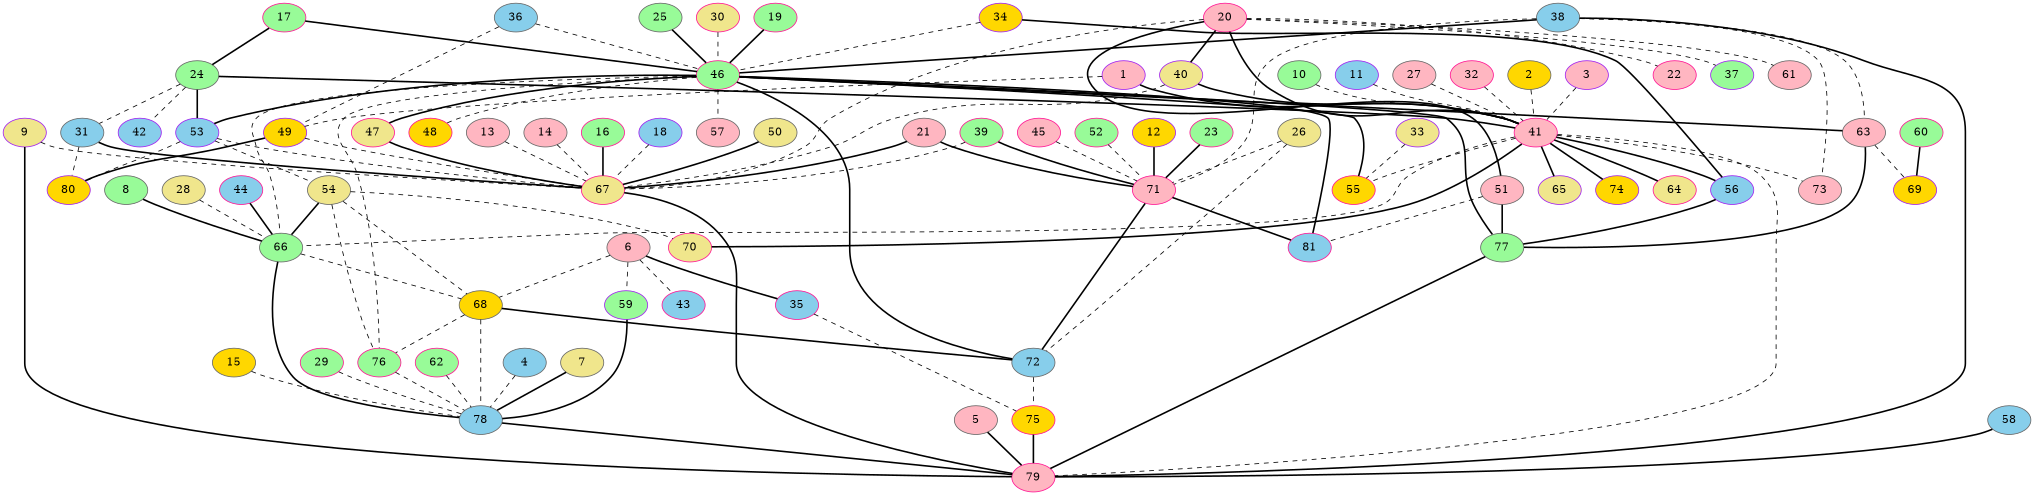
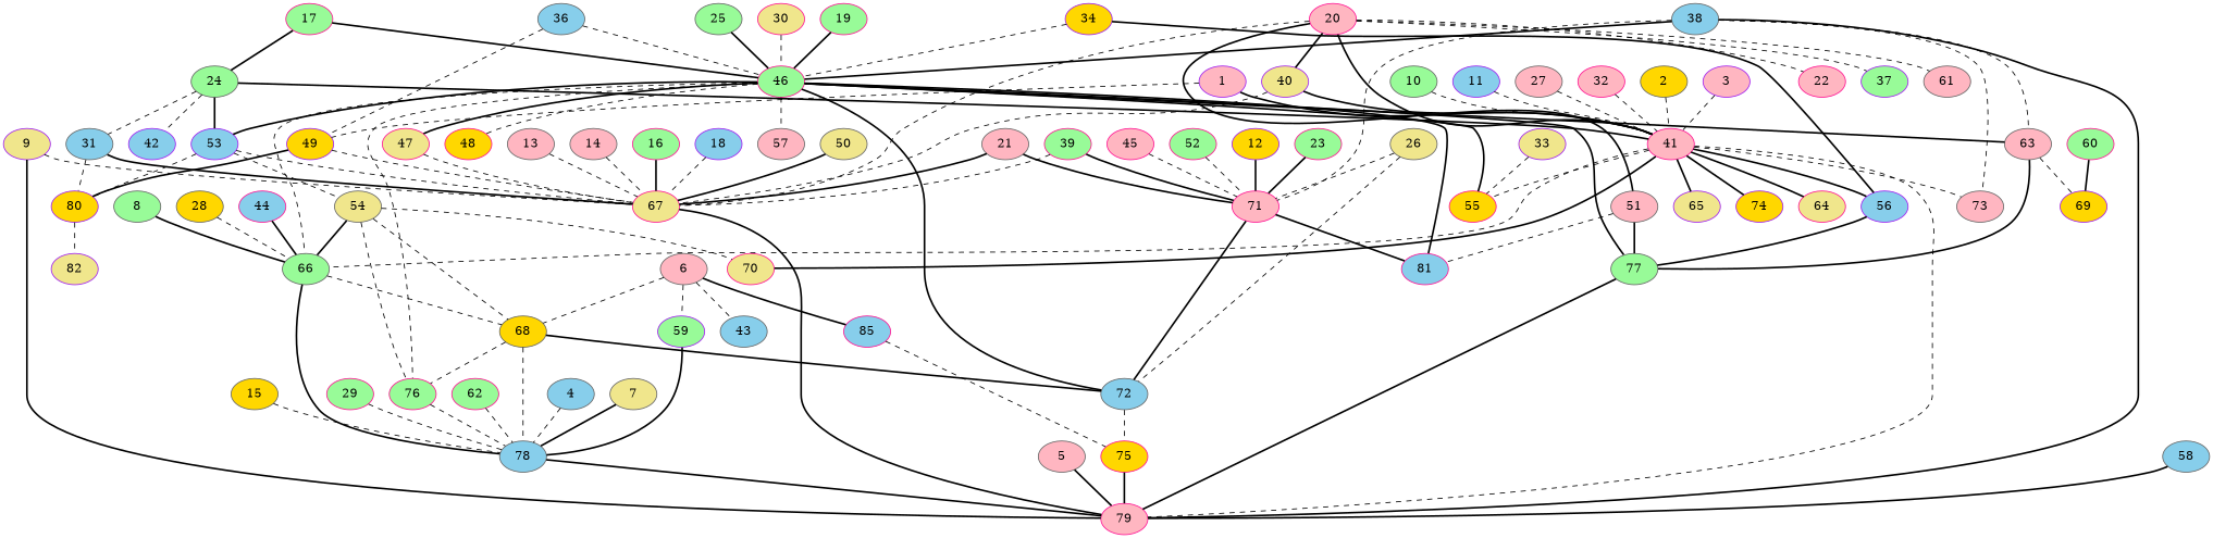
  graph {
    node [color=gray40 fillcolor=lightpink style=filled]
    edge [style=dashed weight=1.0]
    1 [color=purple]
    41 [color=deeppink]
    49 [color=purple fillcolor=gold]
    79 [color=deeppink]
    66 [fillcolor=palegreen]
    55 [color=deeppink fillcolor=gold]
    56 [color=purple fillcolor=skyblue]
    73
    64 [color=deeppink fillcolor=khaki]
    65 [color=purple fillcolor=khaki]
    70 [color=deeppink fillcolor=khaki]
    74 [color=purple fillcolor=gold]
    67 [color=deeppink fillcolor=khaki]
    80 [color=purple fillcolor=gold]
    2 [fillcolor=gold]
    3 [color=purple]
    4 [fillcolor=skyblue]
    78 [fillcolor=skyblue]
    5
-   35 [color=deeppink fillcolor=skyblue]
+   35 [color=deeppink fillcolor=skyblue label=85]
    6
-   43 [color=deeppink fillcolor=skyblue]
+   43 [fillcolor=skyblue]
    59 [color=purple fillcolor=palegreen]
    68 [fillcolor=gold]
    75 [color=deeppink fillcolor=gold]
    72 [fillcolor=skyblue]
    76 [color=deeppink fillcolor=palegreen]
    7 [fillcolor=khaki]
    8 [fillcolor=palegreen]
    9 [color=purple fillcolor=khaki]
    10 [fillcolor=palegreen]
    11 [color=purple fillcolor=skyblue]
    12 [color=purple fillcolor=gold]
    71 [color=deeppink]
    81 [color=deeppink fillcolor=skyblue]
    13
    14
    15 [fillcolor=gold]
    16 [color=deeppink fillcolor=palegreen]
    17 [color=deeppink fillcolor=palegreen]
    24 [fillcolor=palegreen]
    46 [color=deeppink fillcolor=palegreen]
    31 [fillcolor=skyblue]
    42 [color=purple fillcolor=skyblue]
    53 [color=purple fillcolor=skyblue]
    63
    47 [color=deeppink fillcolor=khaki]
    48 [color=deeppink fillcolor=gold]
    57
    77 [fillcolor=palegreen]
    18 [color=purple fillcolor=skyblue]
    19 [color=deeppink fillcolor=palegreen]
    20 [color=deeppink]
    22 [color=deeppink]
    37 [color=purple fillcolor=palegreen]
    40 [color=purple fillcolor=khaki]
    51
    61
    21
    23 [color=deeppink fillcolor=palegreen]
    54 [fillcolor=khaki]
    25 [fillcolor=palegreen]
    26 [fillcolor=khaki]
    27
-   28 [fillcolor=khaki]
+   28 [fillcolor=gold]
    29 [color=deeppink fillcolor=palegreen]
    30 [color=deeppink fillcolor=khaki]
+   82 [color=purple fillcolor=khaki]
    32 [color=deeppink]
    33 [color=purple fillcolor=khaki]
    34 [color=purple fillcolor=gold]
    36 [fillcolor=skyblue]
    38 [fillcolor=skyblue]
    69 [color=purple fillcolor=gold]
    39 [color=deeppink fillcolor=palegreen]
    44 [color=deeppink fillcolor=skyblue]
    45 [color=deeppink]
    50 [fillcolor=khaki]
    52 [color=deeppink fillcolor=palegreen]
    58 [fillcolor=skyblue]
    60 [color=deeppink fillcolor=palegreen]
    62 [color=deeppink fillcolor=palegreen]
    1 -- 41 [style=bold]
    1 -- 49
    41 -- 79
    41 -- 66
    41 -- 55
    41 -- 56 [style=bold]
    41 -- 73
    41 -- 64 [style=bold]
    41 -- 65 [style=bold]
    41 -- 70 [style=bold]
    41 -- 74 [style=bold]
    49 -- 67
    49 -- 80 [style=bold]
    66 -- 78 [style=bold]
    66 -- 68
    56 -- 77 [style=bold]
    67 -- 79 [style=bold]
+   80 -- 82
    2 -- 41
    3 -- 41
    4 -- 78
    78 -- 79 [style=bold]
    5 -- 79 [style=bold]
    35 -- 75
    6 -- 35 [style=bold]
    6 -- 43
    6 -- 59
    6 -- 68
    59 -- 78 [style=bold]
    68 -- 78 [weight=2.0]
    68 -- 72 [style=bold]
    68 -- 76
    75 -- 79 [style=bold]
    72 -- 75
    76 -- 78
    7 -- 78 [style=bold]
    8 -- 66 [style=bold]
    9 -- 79 [style=bold]
    9 -- 67
    10 -- 41
    11 -- 41
    12 -- 71 [style=bold]
    71 -- 72 [style=bold]
    71 -- 81 [style=bold]
    13 -- 67
    14 -- 67
    15 -- 78
    16 -- 67 [style=bold]
    17 -- 24 [style=bold]
    17 -- 46 [style=bold]
    24 -- 41 [style=bold]
    24 -- 31
    24 -- 42
    24 -- 53 [style=bold]
    46 -- 66
    46 -- 55 [style=bold]
    46 -- 72 [style=bold]
    46 -- 76
    46 -- 81 [style=bold]
    46 -- 53 [style=bold]
    46 -- 63 [style=bold]
    46 -- 47 [style=bold]
    46 -- 48
    46 -- 57
    46 -- 77 [style=bold]
    31 -- 67 [style=bold]
    31 -- 80
    53 -- 67
    53 -- 80
    53 -- 54
    63 -- 77 [style=bold]
    63 -- 69
-   47 -- 67 [style=bold]
+   47 -- 67
    77 -- 79 [style=bold]
    18 -- 67
    19 -- 46 [style=bold]
    20 -- 41 [style=bold]
    20 -- 67
    20 -- 22
    20 -- 37
    20 -- 40 [style=bold]
    20 -- 51 [style=bold]
    20 -- 61
    40 -- 41 [style=bold]
    40 -- 67
    51 -- 81
    51 -- 77 [style=bold]
    21 -- 67 [style=bold]
    21 -- 71 [style=bold]
    23 -- 71 [style=bold]
    54 -- 66 [style=bold]
    54 -- 70
    54 -- 68
    54 -- 76
    25 -- 46 [style=bold]
    26 -- 72
    26 -- 71
    27 -- 41
    28 -- 66
    29 -- 78
    30 -- 46
    32 -- 41
    33 -- 55
    34 -- 56 [style=bold]
    34 -- 46
    36 -- 49
    36 -- 46
    38 -- 79 [style=bold]
    38 -- 73
    38 -- 71 [weight=2.0]
    38 -- 46 [style=bold]
    38 -- 63
    39 -- 67
    39 -- 71 [style=bold]
    44 -- 66 [style=bold]
    45 -- 71
    50 -- 67 [style=bold]
    52 -- 71
    58 -- 79 [style=bold]
    60 -- 69 [style=bold]
    62 -- 78
  }
